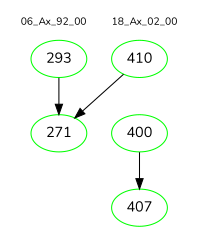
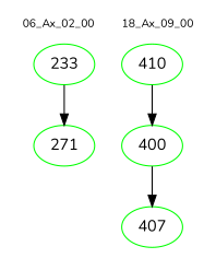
  digraph {
    fontname=Nunito
    node [color=green fontname=Nunito]
    edge [color=black fontname=Nunito]
-   n1 [label=293]
+   n1 [label=233]
    n2 [label=271]
    n3 [label=410]
    n4 [label=400]
    n5 [label=407]
    subgraph cluster_1 {
      color=white
      fontsize=10
-     label="06_Ax_92_00"
+     label="06_Ax_02_00"
      n1
      n2
    }
    subgraph cluster_2 {
      color=white
      fontsize=10
-     label="18_Ax_02_00"
+     label="18_Ax_09_00"
      n3
      n4
      n5
    }
    n1 -> n2
-   n3 -> n2
+   n3 -> n4
    n4 -> n5
  }
